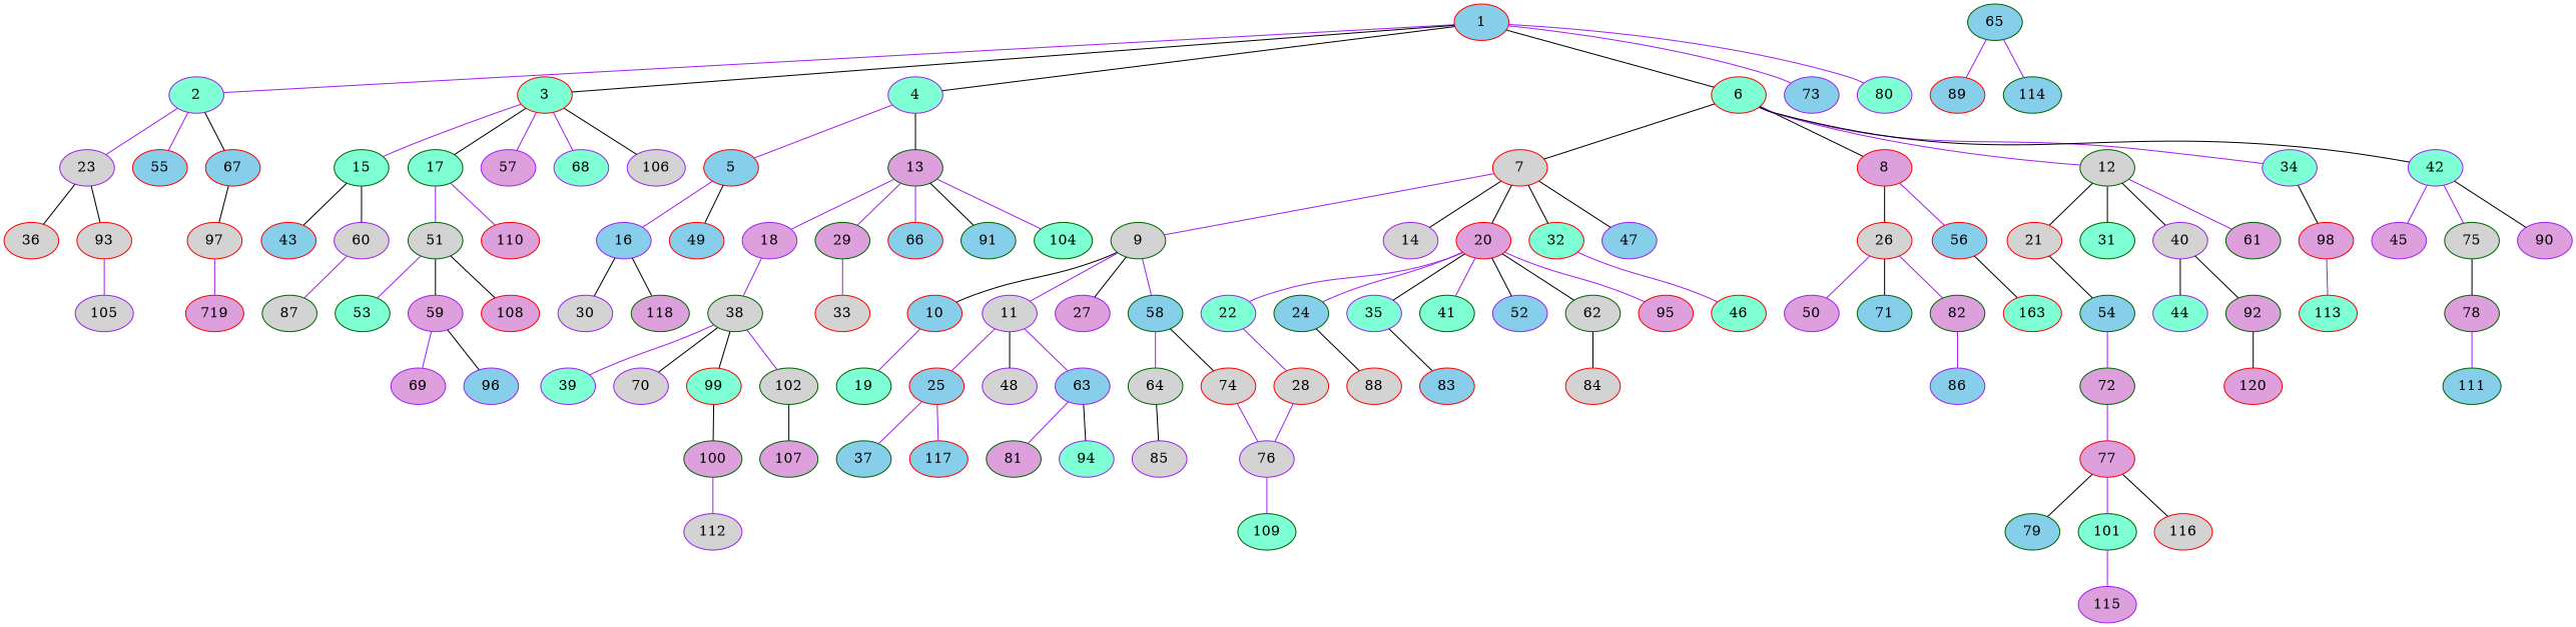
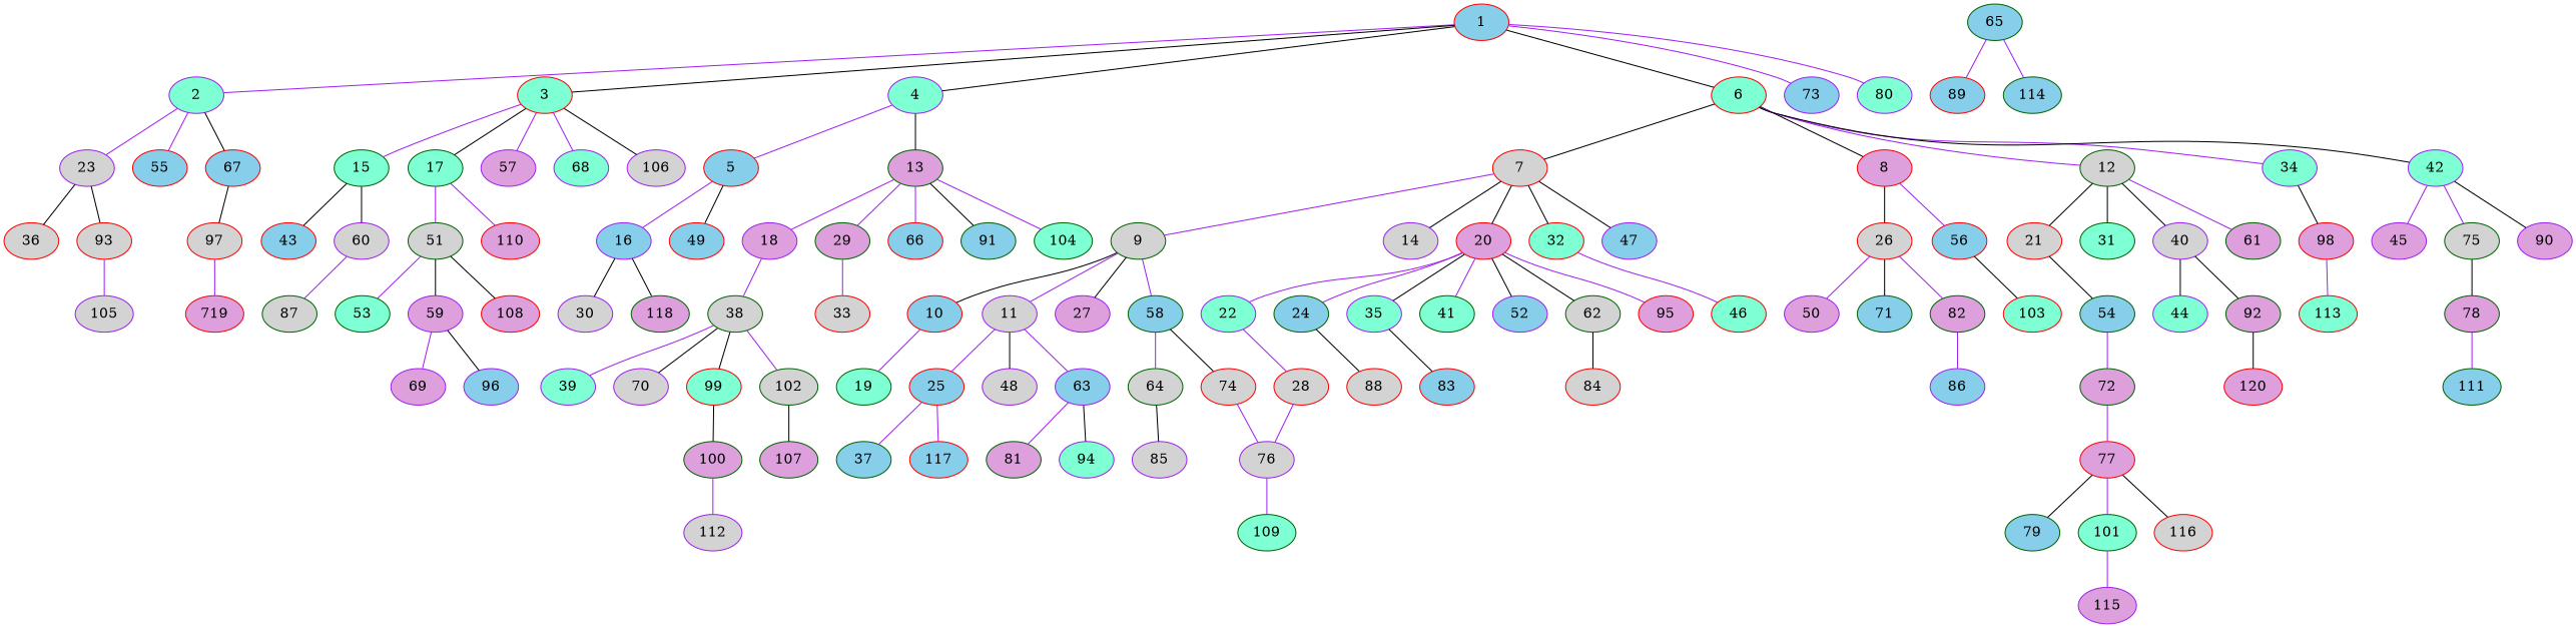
  graph {
    node [color=red fillcolor=lightgrey style=filled]
    edge [color=purple]
    1 [fillcolor=skyblue]
    2 [color=purple fillcolor=aquamarine]
    3 [fillcolor=aquamarine]
    4 [color=purple fillcolor=aquamarine]
    6 [fillcolor=aquamarine]
    73 [color=purple fillcolor=skyblue]
    80 [color=purple fillcolor=aquamarine]
    23 [color=purple]
    55 [fillcolor=skyblue]
    67 [fillcolor=skyblue]
    15 [color=darkgreen fillcolor=aquamarine]
    17 [color=darkgreen fillcolor=aquamarine]
    57 [color=purple fillcolor=plum]
    68 [color=purple fillcolor=aquamarine]
    106 [color=purple]
    5 [fillcolor=skyblue]
    13 [color=darkgreen fillcolor=plum]
    7
    8 [fillcolor=plum]
    12 [color=darkgreen]
    34 [color=purple fillcolor=aquamarine]
    42 [color=purple fillcolor=aquamarine]
    36
    93
    97
    43 [fillcolor=skyblue]
    60 [color=purple]
    51 [color=darkgreen]
    110 [fillcolor=plum]
    16 [color=purple fillcolor=skyblue]
    49 [fillcolor=skyblue]
    18 [color=purple fillcolor=plum]
    29 [color=darkgreen fillcolor=plum]
    66 [fillcolor=skyblue]
    91 [color=darkgreen fillcolor=skyblue]
    104 [color=darkgreen fillcolor=aquamarine]
    30 [color=purple]
    118 [color=darkgreen fillcolor=plum]
    9 [color=darkgreen]
    14 [color=purple]
    20 [fillcolor=plum]
    32 [fillcolor=aquamarine]
    47 [color=purple fillcolor=skyblue]
    26
    56 [fillcolor=skyblue]
    21
    31 [color=darkgreen fillcolor=aquamarine]
    40 [color=purple]
    61 [color=darkgreen fillcolor=plum]
    98 [fillcolor=plum]
    45 [color=purple fillcolor=plum]
    75 [color=darkgreen]
    90 [color=purple fillcolor=plum]
    10 [fillcolor=skyblue]
    11 [color=purple]
    27 [color=purple fillcolor=plum]
    58 [color=darkgreen fillcolor=skyblue]
    22 [color=purple fillcolor=aquamarine]
    24 [color=darkgreen fillcolor=skyblue]
    35 [color=purple fillcolor=aquamarine]
    41 [color=darkgreen fillcolor=aquamarine]
    52 [color=purple fillcolor=skyblue]
    62 [color=darkgreen]
    95 [fillcolor=plum]
    46 [fillcolor=aquamarine]
    50 [color=purple fillcolor=plum]
    71 [color=darkgreen fillcolor=skyblue]
    82 [color=darkgreen fillcolor=plum]
-   103 [fillcolor=aquamarine label=163]
+   103 [fillcolor=aquamarine]
    19 [color=darkgreen fillcolor=aquamarine]
    25 [fillcolor=skyblue]
    48 [color=purple]
    63 [color=purple fillcolor=skyblue]
    64 [color=darkgreen]
    74
    37 [color=darkgreen fillcolor=skyblue]
    117 [fillcolor=skyblue]
    81 [color=darkgreen fillcolor=plum]
    94 [color=purple fillcolor=aquamarine]
    54 [color=darkgreen fillcolor=skyblue]
    44 [color=purple fillcolor=aquamarine]
    92 [color=darkgreen fillcolor=plum]
    38 [color=darkgreen]
    33
    87 [color=darkgreen]
    53 [color=darkgreen fillcolor=aquamarine]
    59 [color=purple fillcolor=plum]
    108 [fillcolor=plum]
    39 [color=purple fillcolor=aquamarine]
    70 [color=purple]
    99 [fillcolor=aquamarine]
    102 [color=darkgreen]
    28
    88
    83 [fillcolor=skyblue]
    84
    72 [color=darkgreen fillcolor=plum]
    76 [color=purple]
    105 [color=purple]
    86 [color=purple fillcolor=skyblue]
    65 [color=darkgreen fillcolor=skyblue]
    89 [fillcolor=skyblue]
    114 [color=darkgreen fillcolor=skyblue]
    113 [fillcolor=aquamarine]
    100 [color=darkgreen fillcolor=plum]
    107 [color=darkgreen fillcolor=plum]
    120 [fillcolor=plum]
    78 [color=darkgreen fillcolor=plum]
    69 [color=purple fillcolor=plum]
    96 [color=purple fillcolor=skyblue]
    77 [fillcolor=plum]
    85 [color=purple]
    n113 [fillcolor=plum label=719]
    79 [color=darkgreen fillcolor=skyblue]
    101 [color=darkgreen fillcolor=aquamarine]
    116
    109 [color=darkgreen fillcolor=aquamarine]
    111 [color=darkgreen fillcolor=skyblue]
    115 [color=purple fillcolor=plum]
    112 [color=purple]
    1 -- 2
    1 -- 3 [color=black]
    1 -- 4 [color=black]
    1 -- 6 [color=black]
    1 -- 73
    1 -- 80
    2 -- 23
    2 -- 55
    2 -- 67 [color=black]
    3 -- 15
    3 -- 17 [color=black]
    3 -- 57
    3 -- 68
    3 -- 106 [color=black]
    4 -- 5
    4 -- 13 [color=black]
    6 -- 7 [color=black]
    6 -- 8 [color=black]
    6 -- 12
    6 -- 34
    6 -- 42 [color=black]
    23 -- 36 [color=black]
    23 -- 93 [color=black]
    67 -- 97 [color=black]
    15 -- 43 [color=black]
    15 -- 60 [color=black]
    17 -- 51
    17 -- 110
    5 -- 16
    5 -- 49 [color=black]
    13 -- 18
    13 -- 29
    13 -- 66
    13 -- 91 [color=black]
    13 -- 104
    7 -- 9
    7 -- 14 [color=black]
    7 -- 20 [color=black]
    7 -- 32 [color=black]
    7 -- 47 [color=black]
    8 -- 26 [color=black]
    8 -- 56
    12 -- 21 [color=black]
    12 -- 31 [color=black]
    12 -- 40 [color=black]
    12 -- 61
    34 -- 98 [color=black]
    42 -- 45
    42 -- 75
    42 -- 90 [color=black]
    93 -- 105
    97 -- n113
    60 -- 87
    51 -- 53
    51 -- 59 [color=black]
    51 -- 108 [color=black]
    16 -- 30 [color=black]
    16 -- 118 [color=black]
    18 -- 38
    29 -- 33
    9 -- 10 [color=black]
    9 -- 11
    9 -- 27 [color=black]
    9 -- 58
    20 -- 22
    20 -- 24
    20 -- 35 [color=black]
    20 -- 41
    20 -- 52 [color=black]
    20 -- 62 [color=black]
    20 -- 95
    32 -- 46
    26 -- 50
    26 -- 71 [color=black]
    26 -- 82
    56 -- 103 [color=black]
    21 -- 54 [color=black]
    40 -- 44 [color=black]
    40 -- 92 [color=black]
    98 -- 113
    75 -- 78 [color=black]
    10 -- 19
    11 -- 25
    11 -- 48 [color=black]
    11 -- 63
    58 -- 64
    58 -- 74 [color=black]
    22 -- 28
    24 -- 88 [color=black]
    35 -- 83 [color=black]
    62 -- 84 [color=black]
    82 -- 86
    25 -- 37
    25 -- 117
    63 -- 81
    63 -- 94 [color=black]
    64 -- 85 [color=black]
    74 -- 76
    54 -- 72
    92 -- 120 [color=black]
    38 -- 39
    38 -- 70 [color=black]
    38 -- 99 [color=black]
    38 -- 102
    59 -- 69
    59 -- 96 [color=black]
    99 -- 100 [color=black]
    102 -- 107 [color=black]
    28 -- 76
    72 -- 77
    76 -- 109
    65 -- 89
    65 -- 114
    100 -- 112
    78 -- 111
    77 -- 79 [color=black]
    77 -- 101
    77 -- 116 [color=black]
    101 -- 115
  }
